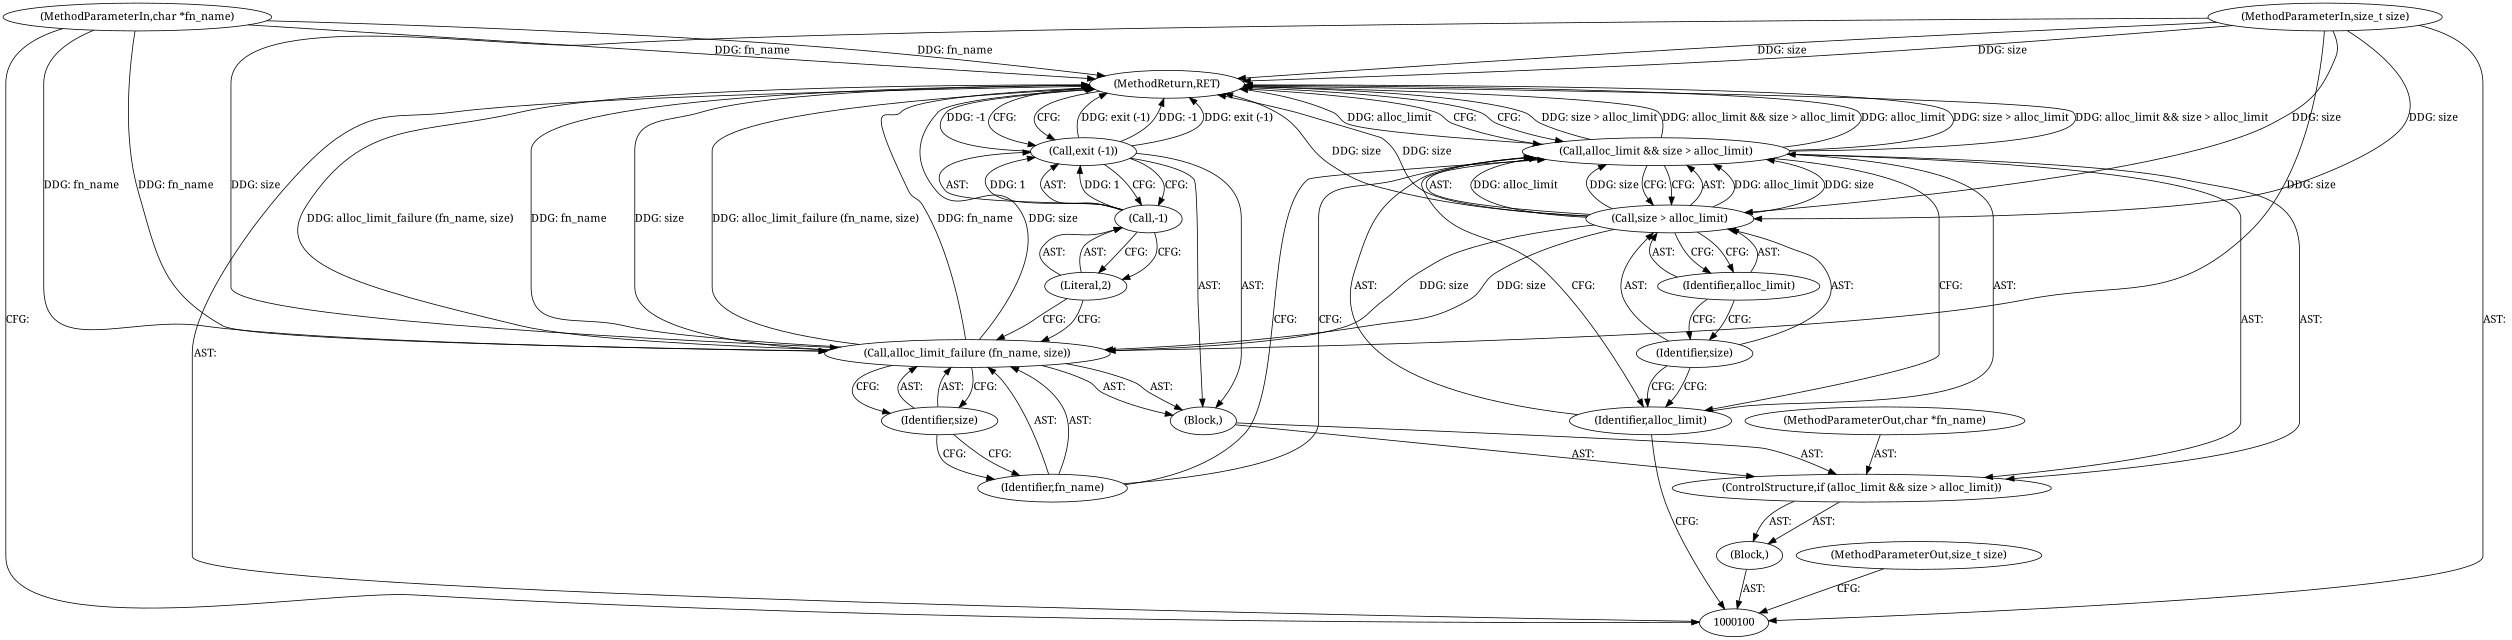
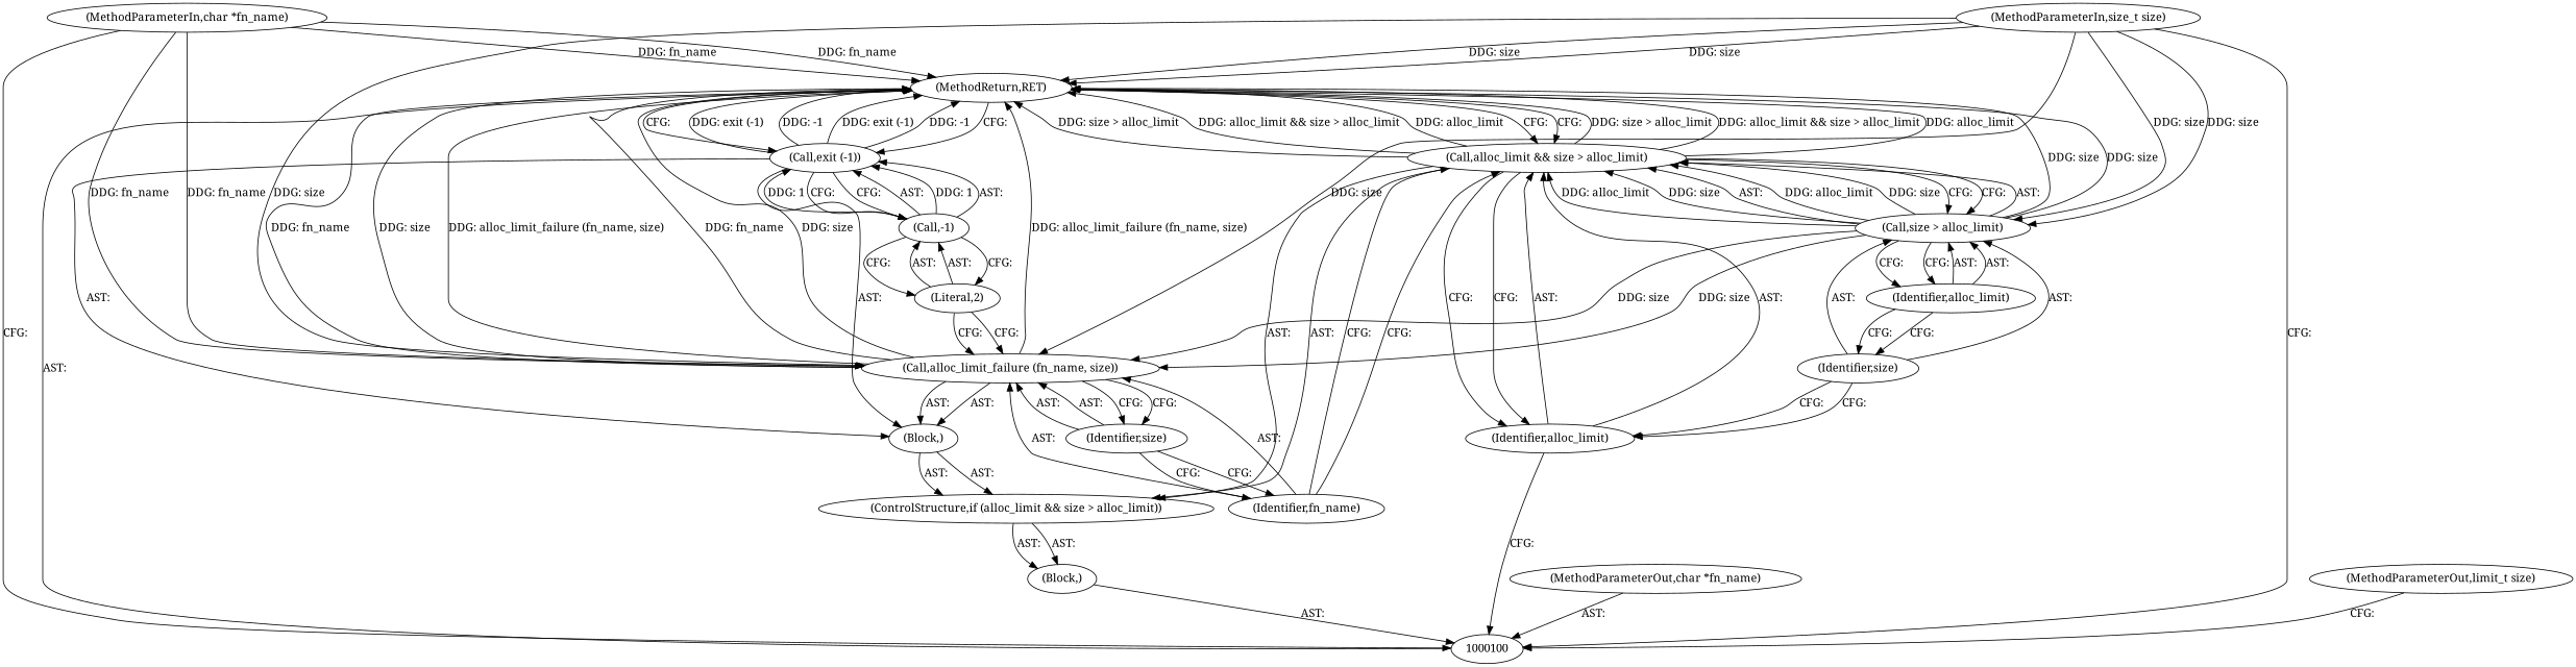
  digraph {
    fontname="Noto Serif"
    node [fontname="Noto Serif"]
    edge [fontname="Noto Serif"]
    n1 [label="(MethodReturn,RET)"]
    n2 [label="(Call,alloc_limit && size > alloc_limit)"]
    n3 [label="(Call,exit (-1))"]
    n4 [label="(Call,size > alloc_limit)"]
    n5 [label="(Identifier,alloc_limit)"]
    n6 [label="(ControlStructure,if (alloc_limit && size > alloc_limit))"]
    n7 [label="(Block,)"]
    n8 [label="(Call,-1)"]
    1000100
    n10 [label="(MethodParameterIn,char *fn_name)"]
    n11 [label="(Call,alloc_limit_failure (fn_name, size))"]
    n12 [label="(Identifier,size)"]
    n13 [label="(MethodParameterOut,char *fn_name)"]
    n14 [label="(MethodParameterIn,size_t size)"]
    n15 [label="(Identifier,alloc_limit)"]
-   n16 [label="(MethodParameterOut,size_t size)"]
+   n16 [label="(MethodParameterOut,limit_t size)"]
    n17 [label="(Block,)"]
    n18 [label="(Identifier,size)"]
    n19 [label="(Identifier,fn_name)"]
    n20 [label="(Literal,2)"]
    n1 -> n2 [label="CFG: "]
    n1 -> n2 [label="CFG: "]
    n1 -> n3 [label="CFG: "]
    n1 -> n3 [label="CFG: "]
    n2 -> n1 [label="DDG: size > alloc_limit"]
    n2 -> n1 [label="DDG: alloc_limit && size > alloc_limit"]
    n2 -> n1 [label="DDG: alloc_limit"]
    n2 -> n1 [label="DDG: size > alloc_limit"]
    n2 -> n1 [label="DDG: alloc_limit && size > alloc_limit"]
    n2 -> n1 [label="DDG: alloc_limit"]
    n2 -> n4 [label="CFG: "]
    n2 -> n4 [label="CFG: "]
    n2 -> n5 [label="CFG: "]
    n2 -> n5 [label="CFG: "]
    n2 -> n6 [label="AST: "]
    n2 -> n6 [label="AST: "]
    n3 -> n1 [label="DDG: exit (-1)"]
    n3 -> n1 [label="DDG: -1"]
    n3 -> n1 [label="DDG: exit (-1)"]
    n3 -> n1 [label="DDG: -1"]
    n3 -> n7 [label="AST: "]
    n3 -> n7 [label="AST: "]
    n3 -> n8 [label="CFG: "]
    n3 -> n8 [label="CFG: "]
    n4 -> n1 [label="DDG: size"]
    n4 -> n1 [label="DDG: size"]
    n4 -> n2 [label="AST: "]
    n4 -> n2 [label="DDG: alloc_limit"]
    n4 -> n2 [label="DDG: size"]
    n4 -> n2 [label="AST: "]
    n4 -> n2 [label="DDG: alloc_limit"]
    n4 -> n2 [label="DDG: size"]
    n4 -> n11 [label="DDG: size"]
    n4 -> n11 [label="DDG: size"]
    n4 -> n15 [label="CFG: "]
    n4 -> n15 [label="CFG: "]
    n5 -> n2 [label="AST: "]
    n5 -> n2 [label="AST: "]
    n5 -> 1000100 [label="CFG: "]
    n6 -> n17 [label="AST: "]
    n6 -> n17 [label="AST: "]
    n7 -> n6 [label="AST: "]
    n7 -> n6 [label="AST: "]
    n8 -> n3 [label="AST: "]
    n8 -> n3 [label="DDG: 1"]
    n8 -> n3 [label="AST: "]
    n8 -> n3 [label="DDG: 1"]
    n8 -> n20 [label="CFG: "]
    n8 -> n20 [label="CFG: "]
    1000100 -> n1 [label="AST: "]
    n10 -> n1 [label="DDG: fn_name"]
    n10 -> n1 [label="DDG: fn_name"]
    n10 -> 1000100 [label="CFG: "]
    n10 -> n11 [label="DDG: fn_name"]
    n10 -> n11 [label="DDG: fn_name"]
    n11 -> n1 [label="DDG: alloc_limit_failure (fn_name, size)"]
    n11 -> n1 [label="DDG: fn_name"]
    n11 -> n1 [label="DDG: size"]
    n11 -> n1 [label="DDG: alloc_limit_failure (fn_name, size)"]
    n11 -> n1 [label="DDG: fn_name"]
    n11 -> n1 [label="DDG: size"]
    n11 -> n7 [label="AST: "]
    n11 -> n7 [label="AST: "]
    n11 -> n12 [label="CFG: "]
    n11 -> n12 [label="CFG: "]
    n12 -> n11 [label="AST: "]
    n12 -> n11 [label="AST: "]
    n12 -> n19 [label="CFG: "]
    n12 -> n19 [label="CFG: "]
-   n13 -> n6 [label="AST: "]
+   n13 -> 1000100 [label="AST: "]
    n14 -> n1 [label="DDG: size"]
    n14 -> n1 [label="DDG: size"]
    n14 -> n4 [label="DDG: size"]
    n14 -> n4 [label="DDG: size"]
-   n14 -> 1000100 [label="AST: "]
+   n14 -> 1000100 [label="CFG: "]
    n14 -> n11 [label="DDG: size"]
    n14 -> n11 [label="DDG: size"]
    n15 -> n4 [label="AST: "]
    n15 -> n4 [label="AST: "]
    n15 -> n18 [label="CFG: "]
    n15 -> n18 [label="CFG: "]
    n16 -> 1000100 [label="CFG: "]
    n17 -> 1000100 [label="AST: "]
    n18 -> n4 [label="AST: "]
    n18 -> n4 [label="AST: "]
    n18 -> n5 [label="CFG: "]
    n18 -> n5 [label="CFG: "]
    n19 -> n2 [label="CFG: "]
    n19 -> n2 [label="CFG: "]
    n19 -> n11 [label="AST: "]
    n19 -> n11 [label="AST: "]
    n20 -> n8 [label="AST: "]
    n20 -> n8 [label="AST: "]
    n20 -> n11 [label="CFG: "]
    n20 -> n11 [label="CFG: "]
  }
